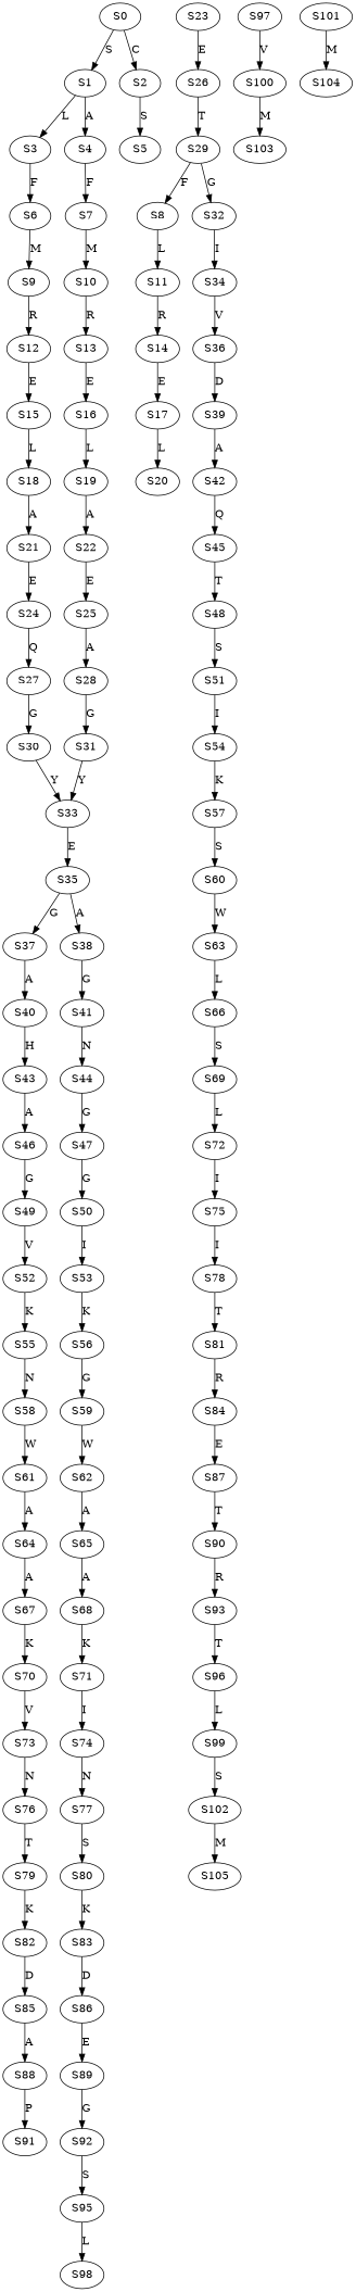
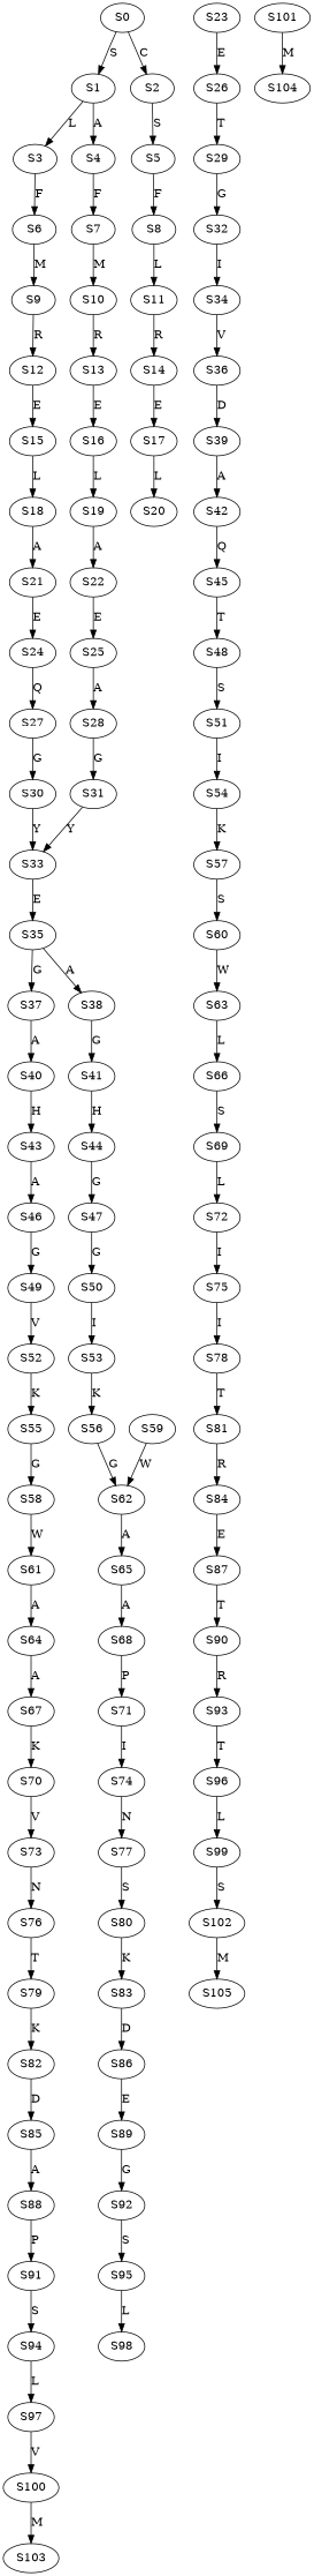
  strict digraph {
    S0
    S1
    S2
    S3
    S4
    S5
    S6
    S7
    S8
    S9
    S10
    S11
    S12
    S13
    S14
    S15
    S16
    S17
    S18
    S19
    S20
    S21
    S22
    S24
    S25
    S23
    S26
    S27
    S28
    S29
    S30
    S31
    S32
    S33
    S34
    S35
    S36
    S37
    S38
    S39
    S40
    S41
    S42
    S43
    S44
    S45
    S46
    S47
    S48
    S49
    S50
    S51
    S52
    S53
    S54
    S55
    S56
    S57
    S58
    S59
    S60
    S61
    S62
    S63
    S64
    S65
    S66
    S67
    S68
    S69
    S70
    S71
    S72
    S73
    S74
    S75
    S76
    S77
    S78
    S79
    S80
    S81
    S82
    S83
    S84
    S85
    S86
    S87
    S88
    S89
    S90
    S91
    S92
    S93
+   S94
    S95
    S96
    S97
    S98
    S99
    S100
    S102
    S103
    S101
    S104
    S105
    S0 -> S1 [label=S]
    S0 -> S2 [label=C]
    S1 -> S3 [label=L]
    S1 -> S4 [label=A]
    S2 -> S5 [label=S]
    S3 -> S6 [label=F]
    S4 -> S7 [label=F]
-   S29 -> S8 [label=F]
+   S5 -> S8 [label=F]
    S6 -> S9 [label=M]
    S7 -> S10 [label=M]
    S8 -> S11 [label=L]
    S9 -> S12 [label=R]
    S10 -> S13 [label=R]
    S11 -> S14 [label=R]
    S12 -> S15 [label=E]
    S13 -> S16 [label=E]
    S14 -> S17 [label=E]
    S15 -> S18 [label=L]
    S16 -> S19 [label=L]
    S17 -> S20 [label=L]
    S18 -> S21 [label=A]
    S19 -> S22 [label=A]
    S21 -> S24 [label=E]
    S22 -> S25 [label=E]
    S24 -> S27 [label=Q]
    S25 -> S28 [label=A]
    S23 -> S26 [label=E]
    S26 -> S29 [label=T]
    S27 -> S30 [label=G]
    S28 -> S31 [label=G]
    S29 -> S32 [label=G]
    S30 -> S33 [label=Y]
    S31 -> S33 [label=Y]
    S32 -> S34 [label=I]
    S33 -> S35 [label=E]
    S34 -> S36 [label=V]
    S35 -> S37 [label=G]
    S35 -> S38 [label=A]
    S36 -> S39 [label=D]
    S37 -> S40 [label=A]
    S38 -> S41 [label=G]
    S39 -> S42 [label=A]
    S40 -> S43 [label=H]
-   S41 -> S44 [label=N]
+   S41 -> S44 [label=H]
    S42 -> S45 [label=Q]
    S43 -> S46 [label=A]
    S44 -> S47 [label=G]
    S45 -> S48 [label=T]
    S46 -> S49 [label=G]
    S47 -> S50 [label=G]
    S48 -> S51 [label=S]
    S49 -> S52 [label=V]
    S50 -> S53 [label=I]
    S51 -> S54 [label=I]
    S52 -> S55 [label=K]
    S53 -> S56 [label=K]
    S54 -> S57 [label=K]
-   S55 -> S58 [label=N]
-   S56 -> S59 [label=G]
+   S55 -> S58 [label=G]
+   S56 -> S62 [label=G]
    S57 -> S60 [label=S]
    S58 -> S61 [label=W]
    S59 -> S62 [label=W]
    S60 -> S63 [label=W]
    S61 -> S64 [label=A]
    S62 -> S65 [label=A]
    S63 -> S66 [label=L]
    S64 -> S67 [label=A]
    S65 -> S68 [label=A]
    S66 -> S69 [label=S]
    S67 -> S70 [label=K]
-   S68 -> S71 [label=K]
+   S68 -> S71 [label=P]
    S69 -> S72 [label=L]
    S70 -> S73 [label=V]
    S71 -> S74 [label=I]
    S72 -> S75 [label=I]
    S73 -> S76 [label=N]
    S74 -> S77 [label=N]
    S75 -> S78 [label=I]
    S76 -> S79 [label=T]
    S77 -> S80 [label=S]
    S78 -> S81 [label=T]
    S79 -> S82 [label=K]
    S80 -> S83 [label=K]
    S81 -> S84 [label=R]
    S82 -> S85 [label=D]
    S83 -> S86 [label=D]
    S84 -> S87 [label=E]
    S85 -> S88 [label=A]
    S86 -> S89 [label=E]
    S87 -> S90 [label=T]
    S88 -> S91 [label=P]
    S89 -> S92 [label=G]
    S90 -> S93 [label=R]
+   S91 -> S94 [label=S]
    S92 -> S95 [label=S]
    S93 -> S96 [label=T]
+   S94 -> S97 [label=L]
    S95 -> S98 [label=L]
    S96 -> S99 [label=L]
    S97 -> S100 [label=V]
    S99 -> S102 [label=S]
    S100 -> S103 [label=M]
    S102 -> S105 [label=M]
    S101 -> S104 [label=M]
  }
